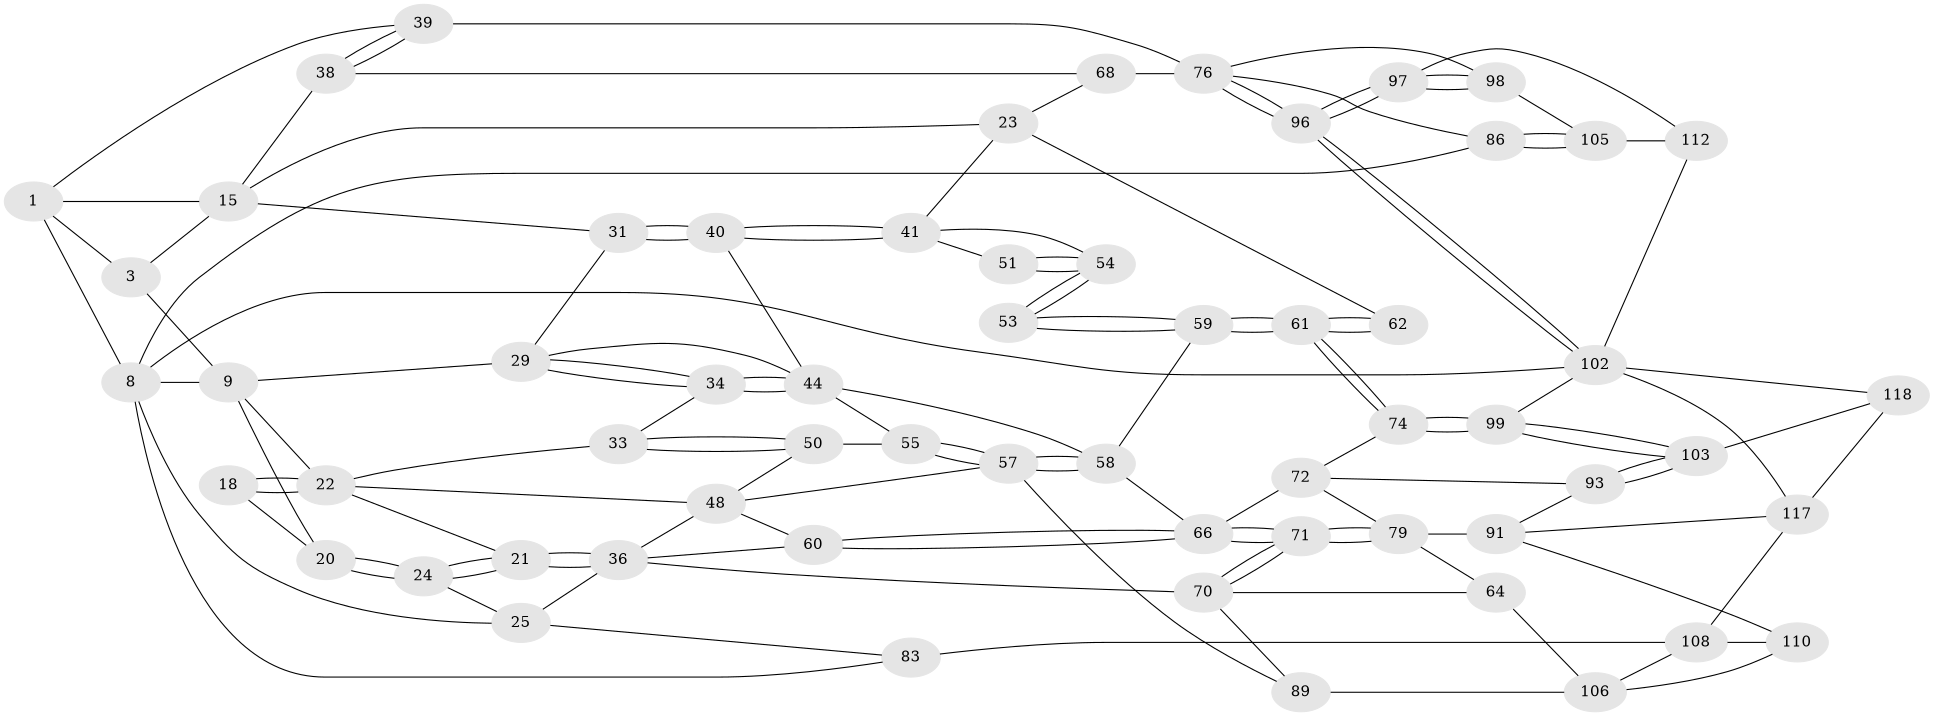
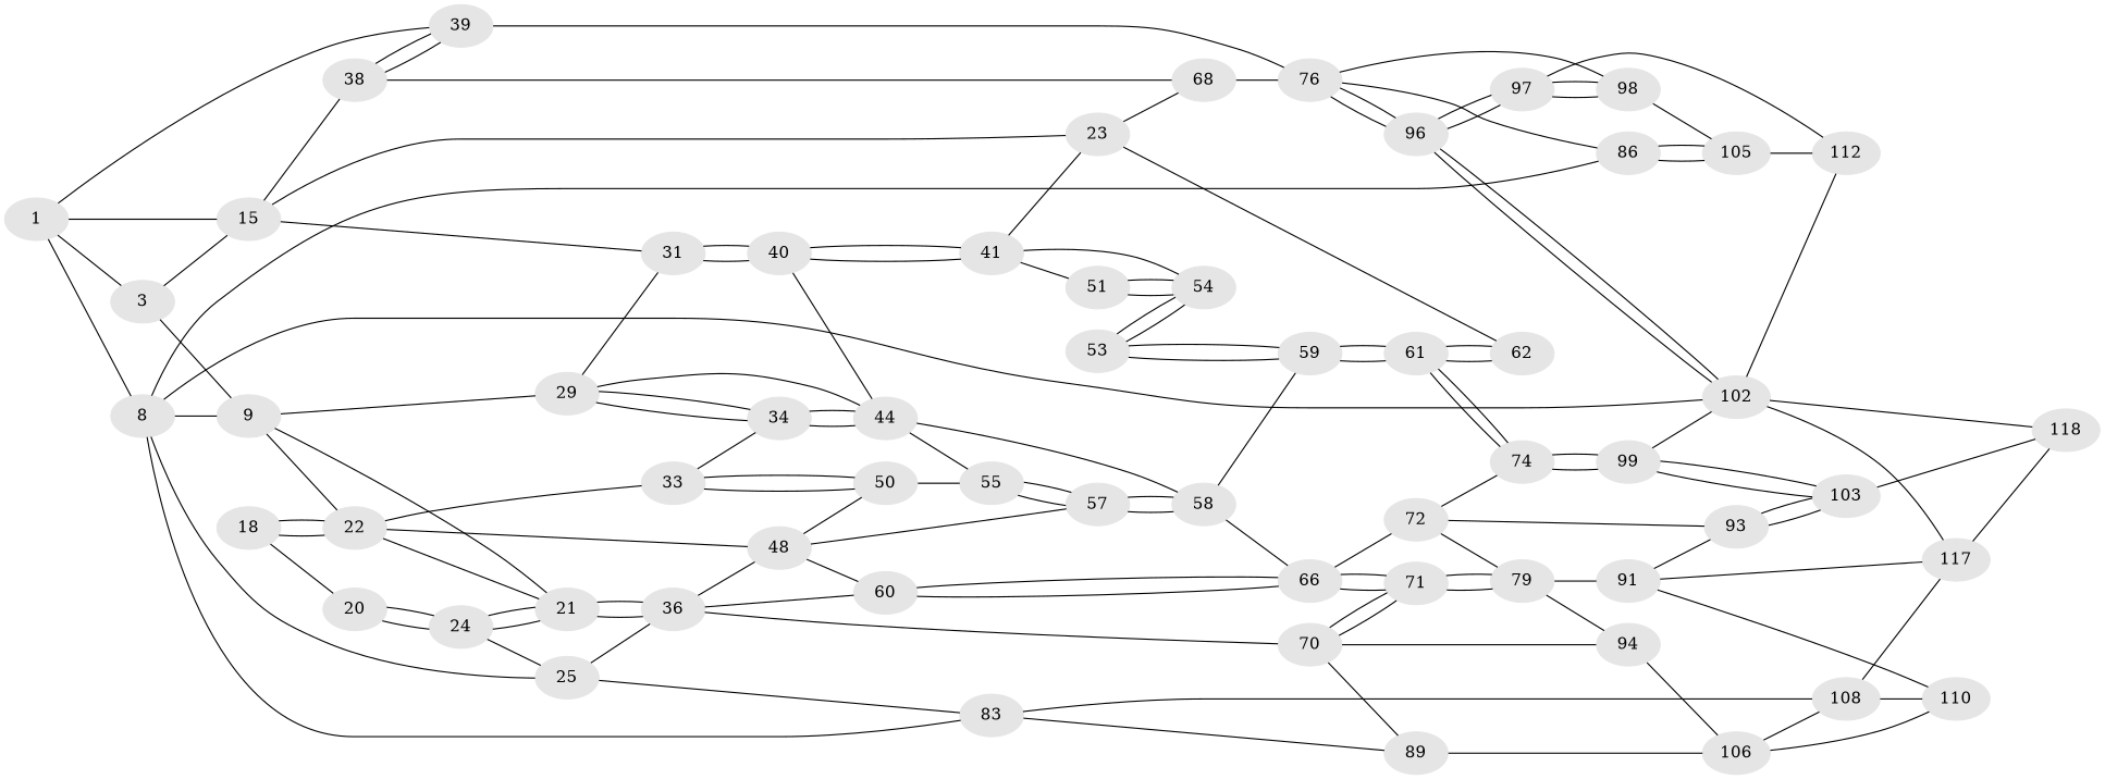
  graph {
    rankdir=LR
    node [color=gray90 style=filled]
    1 [super="+2+6"]
    3 [super="+4+14"]
    8 [super="+10+88"]
    15 [super="+17+16"]
    39
    9 [super="+11"]
    25 [super="+35+26"]
    83 [super="+84"]
    86 [super="+87"]
    102 [super="+115"]
    31
    38
    n13 [label=23 super="+63"]
    76 [super="+77"]
    20 [super="+21"]
    22 [super="+23+27"]
    29 [super="+30"]
    36 [super="+47"]
    89
    108 [super="+109"]
    105 [super="+113"]
    117 [super="+123"]
    112
    118 [super="+119"]
    24
    n26 [label=21]
    33
    48 [super="+49"]
    34
    44 [super="+45+52"]
    40
    68 [super="+69+75"]
    62
    18 [super="+19"]
    50
    60
    57
    70 [super="+90"]
    71
-   94 [label=64]
+   94
    55
    58
    41 [super="+42"]
    66 [super="+67"]
    96
    98
    51
    54
    53
    59
    61
    72 [super="+73"]
    74
    99 [super="+100"]
    79 [super="+95+80"]
    93
    106 [super="+107"]
    91 [super="+92+104"]
    103
    97
    110
    1 -- 3
    1 -- 8
    1 -- 15 [weight=2]
    1 -- 39
    3 -- 15
    3 -- 9 [weight=2]
    8 -- 9
    8 -- 25
    8 -- 83 [weight=2]
    8 -- 86
    8 -- 102
    15 -- 31
    15 -- 38
    15 -- n13
    39 -- 76
-   9 -- 20
+   9 -- n26
    9 -- 22
    9 -- 29
    25 -- 83
    25 -- 36
-   57 -- 89
+   83 -- 89
    83 -- 108 [weight=2]
    86 -- 105 [weight=2]
    86 -- 105
    102 -- 117
    102 -- 112
    102 -- 118 [weight=2]
    31 -- 40
    31 -- 40
    38 -- 39
    38 -- 39
    38 -- 68
    n13 -- 68
    n13 -- 62
    76 -- 86
    76 -- 96
    76 -- 96
    76 -- 98
    20 -- 24
    20 -- 24
    22 -- n26
    22 -- 33
    22 -- 48
    29 -- 31
    29 -- 34
    29 -- 34
    29 -- 44
    36 -- 48
    36 -- 60
    36 -- 70
    89 -- 106
    108 -- 117
    108 -- 110
    105 -- 112
    117 -- 118
    24 -- 25
    24 -- n26
    24 -- n26
    n26 -- 36
    n26 -- 36
    33 -- 34
    33 -- 50
    33 -- 50
    48 -- 50
    48 -- 60
    48 -- 57
    34 -- 44
    34 -- 44
    44 -- 55
    44 -- 58
    40 -- 44
    40 -- 41
    40 -- 41
    68 -- 76 [weight=2]
    18 -- 20
    18 -- 22 [weight=2]
    18 -- 22
    50 -- 55
    60 -- 66
    60 -- 66
    57 -- 58
    57 -- 58
    70 -- 89
    70 -- 71
    70 -- 71
    70 -- 94
    71 -- 79
    71 -- 79
    94 -- 106
    55 -- 57
    55 -- 57
    58 -- 66
    58 -- 59
    41 -- n13
    41 -- 51
    41 -- 54
    66 -- 71
    66 -- 71
    66 -- 72
    96 -- 102
    96 -- 102
    96 -- 97
    96 -- 97
    98 -- 105
    51 -- 54
    51 -- 54
    53 -- 54
    53 -- 54
    53 -- 59
    53 -- 59
    59 -- 61
    59 -- 61
    61 -- 62
    61 -- 62
    61 -- 74
    61 -- 74
    72 -- 74
    72 -- 79
    72 -- 93
    74 -- 99
    74 -- 99
    99 -- 102 [weight=2]
    99 -- 103
    99 -- 103
    79 -- 94
    79 -- 91 [weight=2]
    93 -- 103
    93 -- 103
    106 -- 108
    106 -- 110
    91 -- 117
    91 -- 93
    91 -- 110
    103 -- 118
    97 -- 112
    97 -- 98
    97 -- 98
  }
